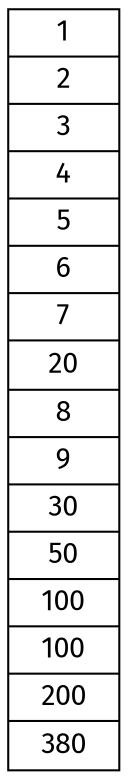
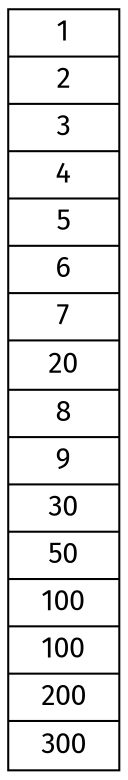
  digraph {
    rankdir=TB
    fontname="Fira Sans"
-   n1 [label="{ 1|2|3|4|5|6|7|20|8|9|30|50|100|100|200|380}" shape=record fontname="Fira Sans"]
+   n1 [label="{ 1|2|3|4|5|6|7|20|8|9|30|50|100|100|200|300}" shape=record fontname="Fira Sans"]
  }
